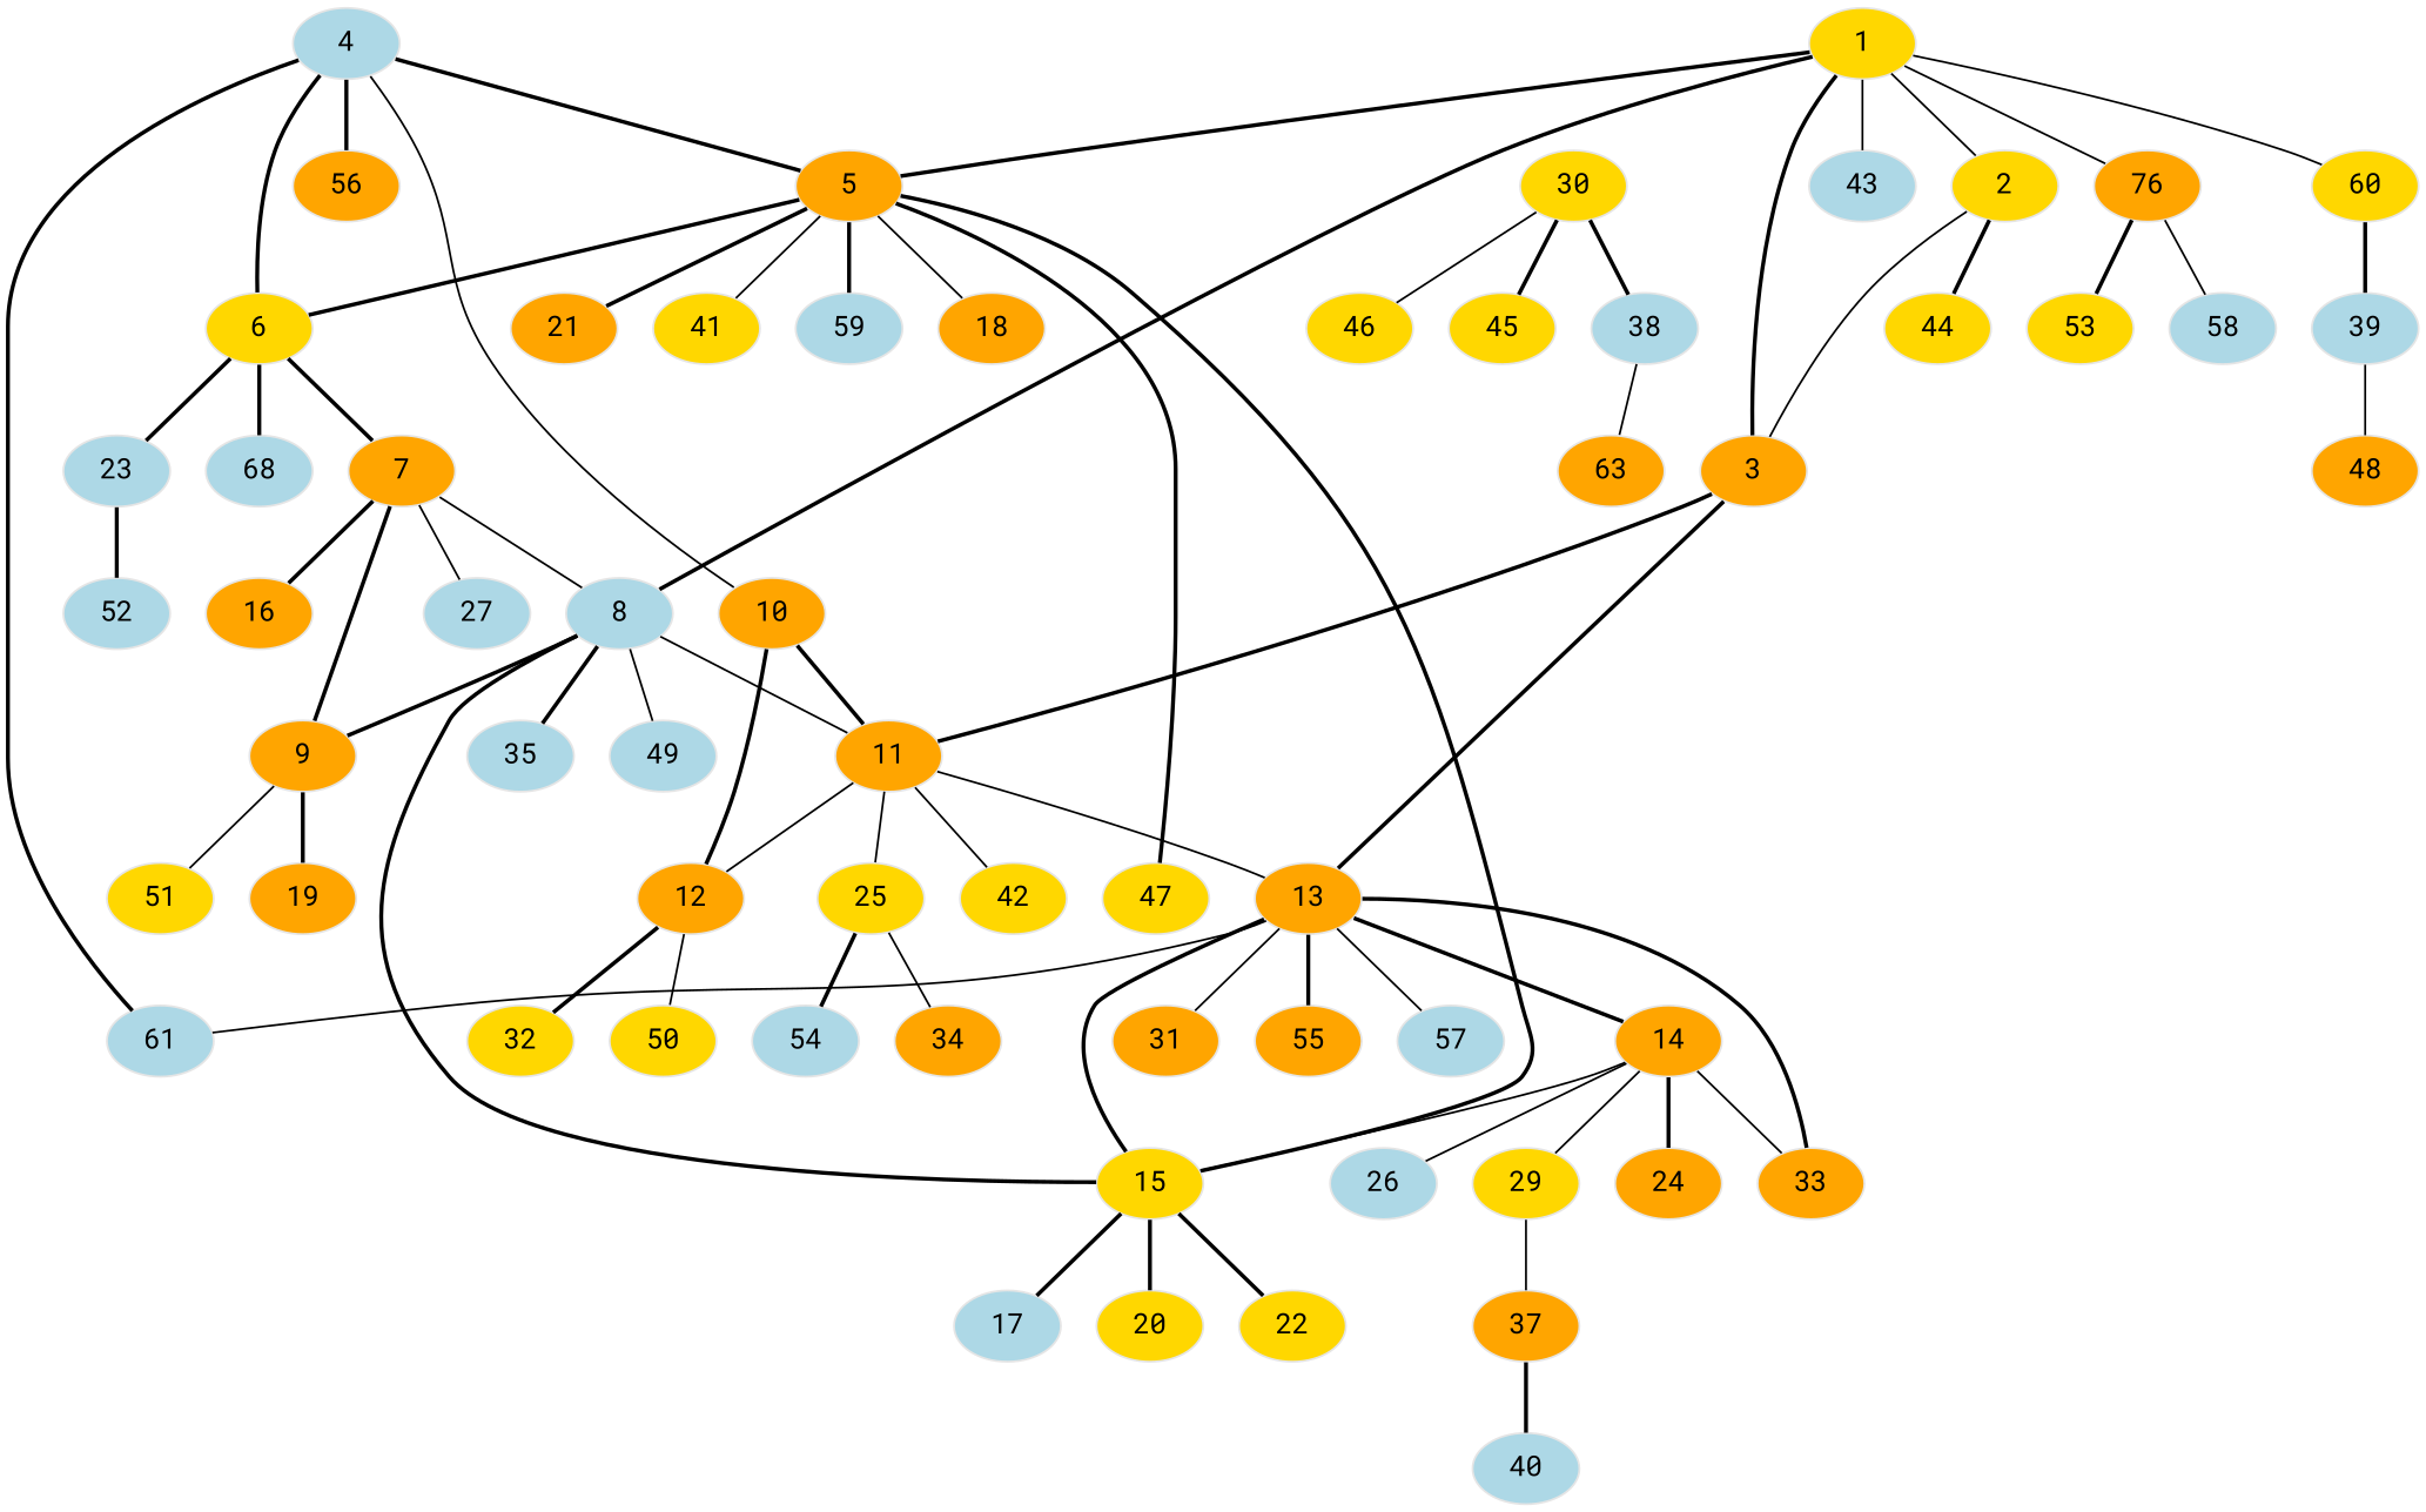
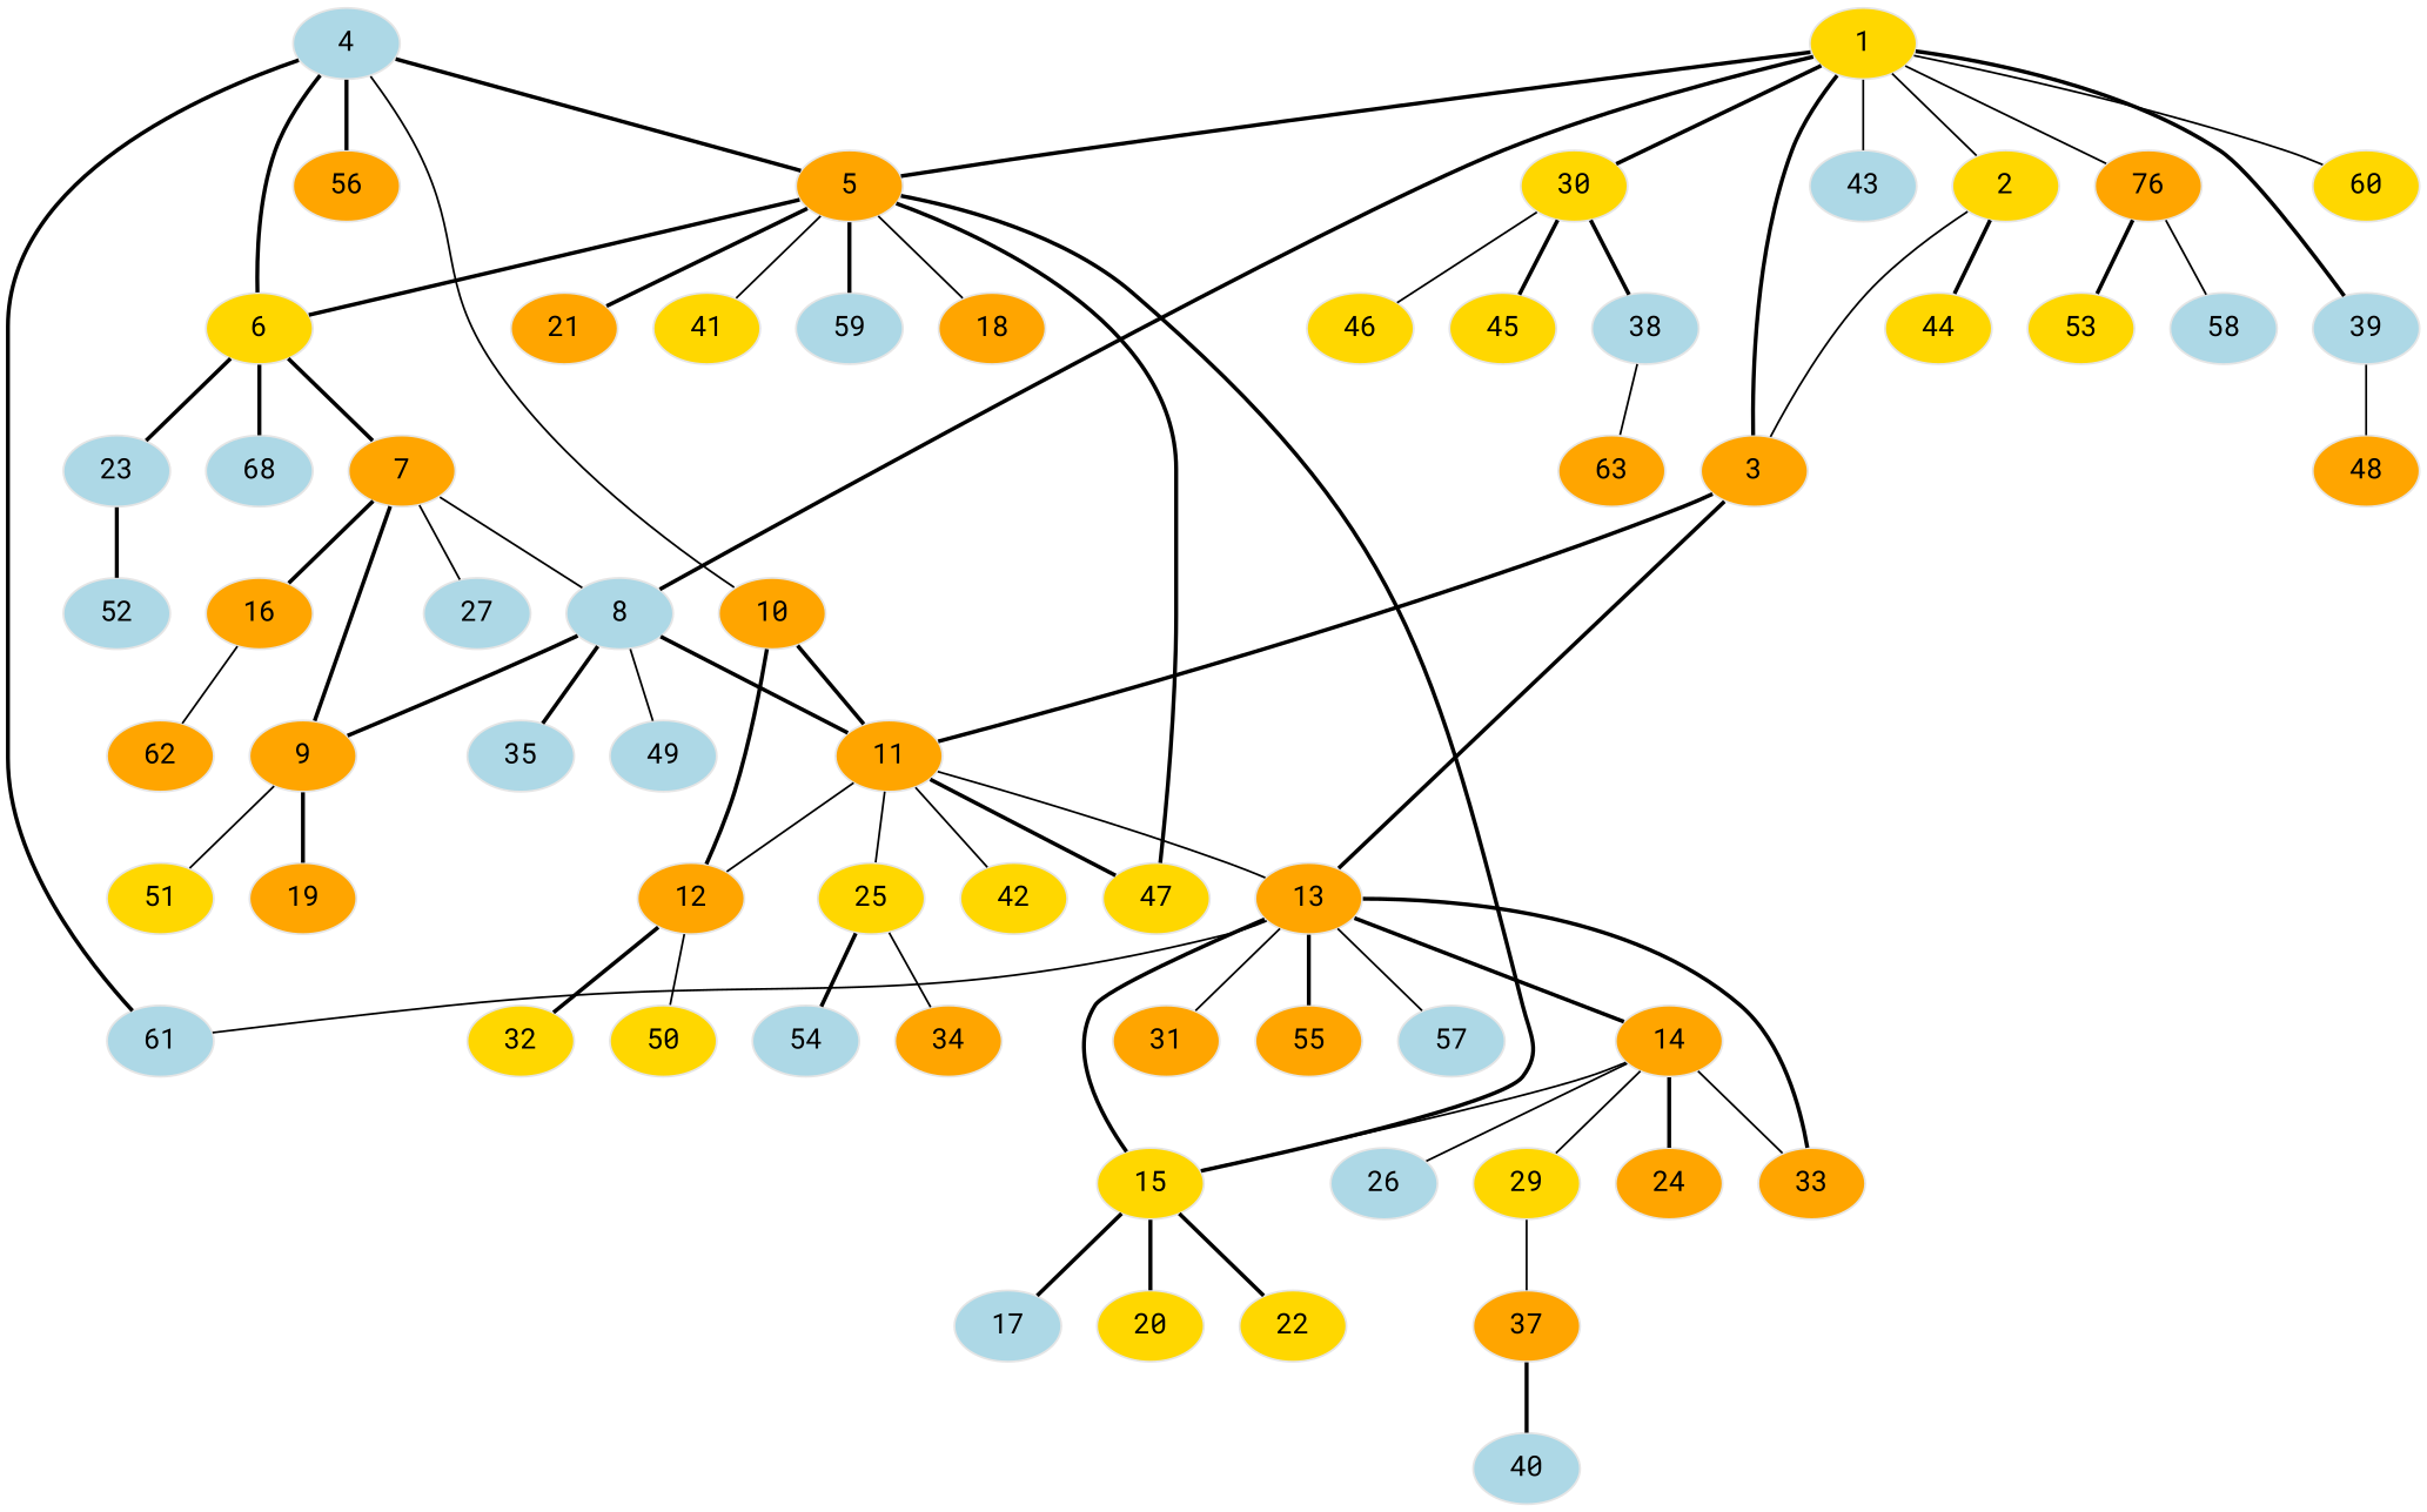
  graph {
    fontname="Roboto Mono"
    node [color=gray90 fillcolor=orange fontname="Roboto Mono" style=filled]
    edge [fontname="Roboto Mono" style=bold]
    1 [fillcolor=gold]
    2 [fillcolor=gold]
    3
    5
    8 [fillcolor=lightblue]
    30 [fillcolor=gold]
    n7 [label=76]
    39 [fillcolor=lightblue]
    43 [fillcolor=lightblue]
    60 [fillcolor=gold]
    44 [fillcolor=gold]
    11
    13
    6 [fillcolor=gold]
    15 [fillcolor=gold]
    18
    21
    41 [fillcolor=gold]
    47 [fillcolor=gold]
    59 [fillcolor=lightblue]
    9
    35 [fillcolor=lightblue]
    49 [fillcolor=lightblue]
    38 [fillcolor=lightblue]
    45 [fillcolor=gold]
    46 [fillcolor=gold]
    53 [fillcolor=gold]
    58 [fillcolor=lightblue]
    48
    12
    25 [fillcolor=gold]
    42 [fillcolor=gold]
    61 [fillcolor=lightblue]
    14
    31
    55
    57 [fillcolor=lightblue]
    33
    4 [fillcolor=lightblue]
    10
    56
    7
    23 [fillcolor=lightblue]
    n44 [fillcolor=lightblue label=68]
    17 [fillcolor=lightblue]
    20 [fillcolor=gold]
    22 [fillcolor=gold]
    16
    27 [fillcolor=lightblue]
    52 [fillcolor=lightblue]
    19
    51 [fillcolor=gold]
+   62
    32 [fillcolor=gold]
    50 [fillcolor=gold]
    34
    54 [fillcolor=lightblue]
    24
    26 [fillcolor=lightblue]
    29 [fillcolor=gold]
    37
    40 [fillcolor=lightblue]
    63
    1 -- 2 [style=solid]
    1 -- 3
    1 -- 5
    1 -- 8
+   1 -- 30
    1 -- n7 [style=solid]
-   60 -- 39
+   1 -- 39
    1 -- 43 [style=solid]
    1 -- 60 [style=solid]
    2 -- 3 [style=solid]
    2 -- 44
    3 -- 11
    3 -- 13
    5 -- 6
    5 -- 15
    5 -- 18 [style=solid]
    5 -- 21
    5 -- 41 [style=solid]
    5 -- 47
    5 -- 59
-   8 -- 11 [style=solid]
-   8 -- 15
+   8 -- 11
    8 -- 9
    8 -- 35
    8 -- 49 [style=solid]
    30 -- 38
    30 -- 45
    30 -- 46 [style=solid]
    n7 -- 53
    n7 -- 58 [style=solid]
    39 -- 48 [style=solid]
    11 -- 13 [style=solid]
+   11 -- 47
    11 -- 12 [style=solid]
    11 -- 25 [style=solid]
    11 -- 42 [style=solid]
    13 -- 15
    13 -- 61 [style=solid]
    13 -- 14
    13 -- 31 [style=solid]
    13 -- 55
    13 -- 57 [style=solid]
    13 -- 33
    6 -- 7
    6 -- 23
    6 -- n44
    15 -- 17
    15 -- 20
    15 -- 22
    9 -- 19
    9 -- 51 [style=solid]
    38 -- 63 [style=solid]
    12 -- 32
    12 -- 50 [style=solid]
    25 -- 34 [style=solid]
    25 -- 54
    14 -- 15 [style=solid]
    14 -- 33 [style=solid]
    14 -- 24
    14 -- 26 [style=solid]
    14 -- 29 [style=solid]
    4 -- 5
    4 -- 6
    4 -- 61
    4 -- 10 [style=solid]
    4 -- 56
    10 -- 11
    10 -- 12
    7 -- 8 [style=solid]
    7 -- 9
    7 -- 16
    7 -- 27 [style=solid]
    23 -- 52
+   16 -- 62 [style=solid]
    29 -- 37 [style=solid]
    37 -- 40
  }
